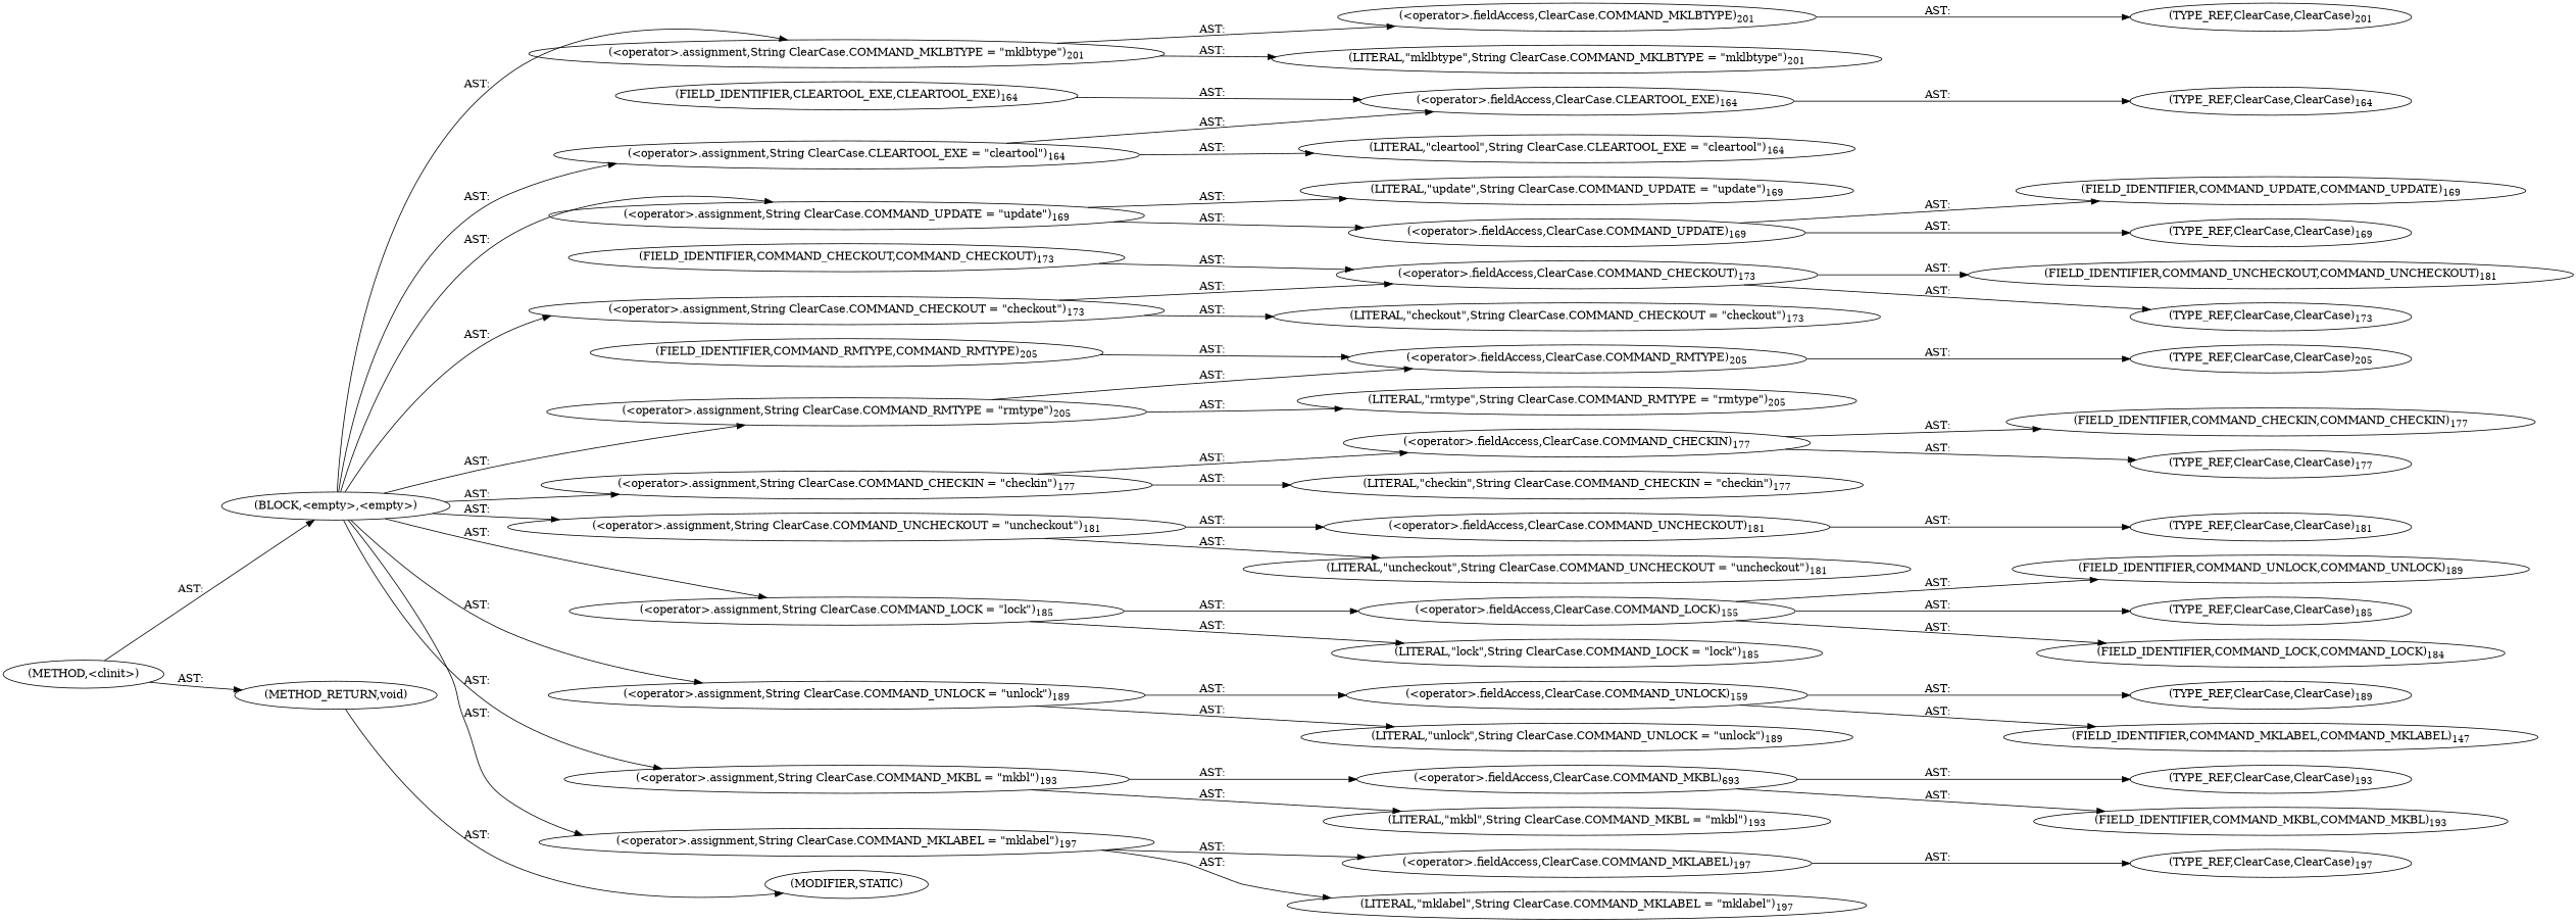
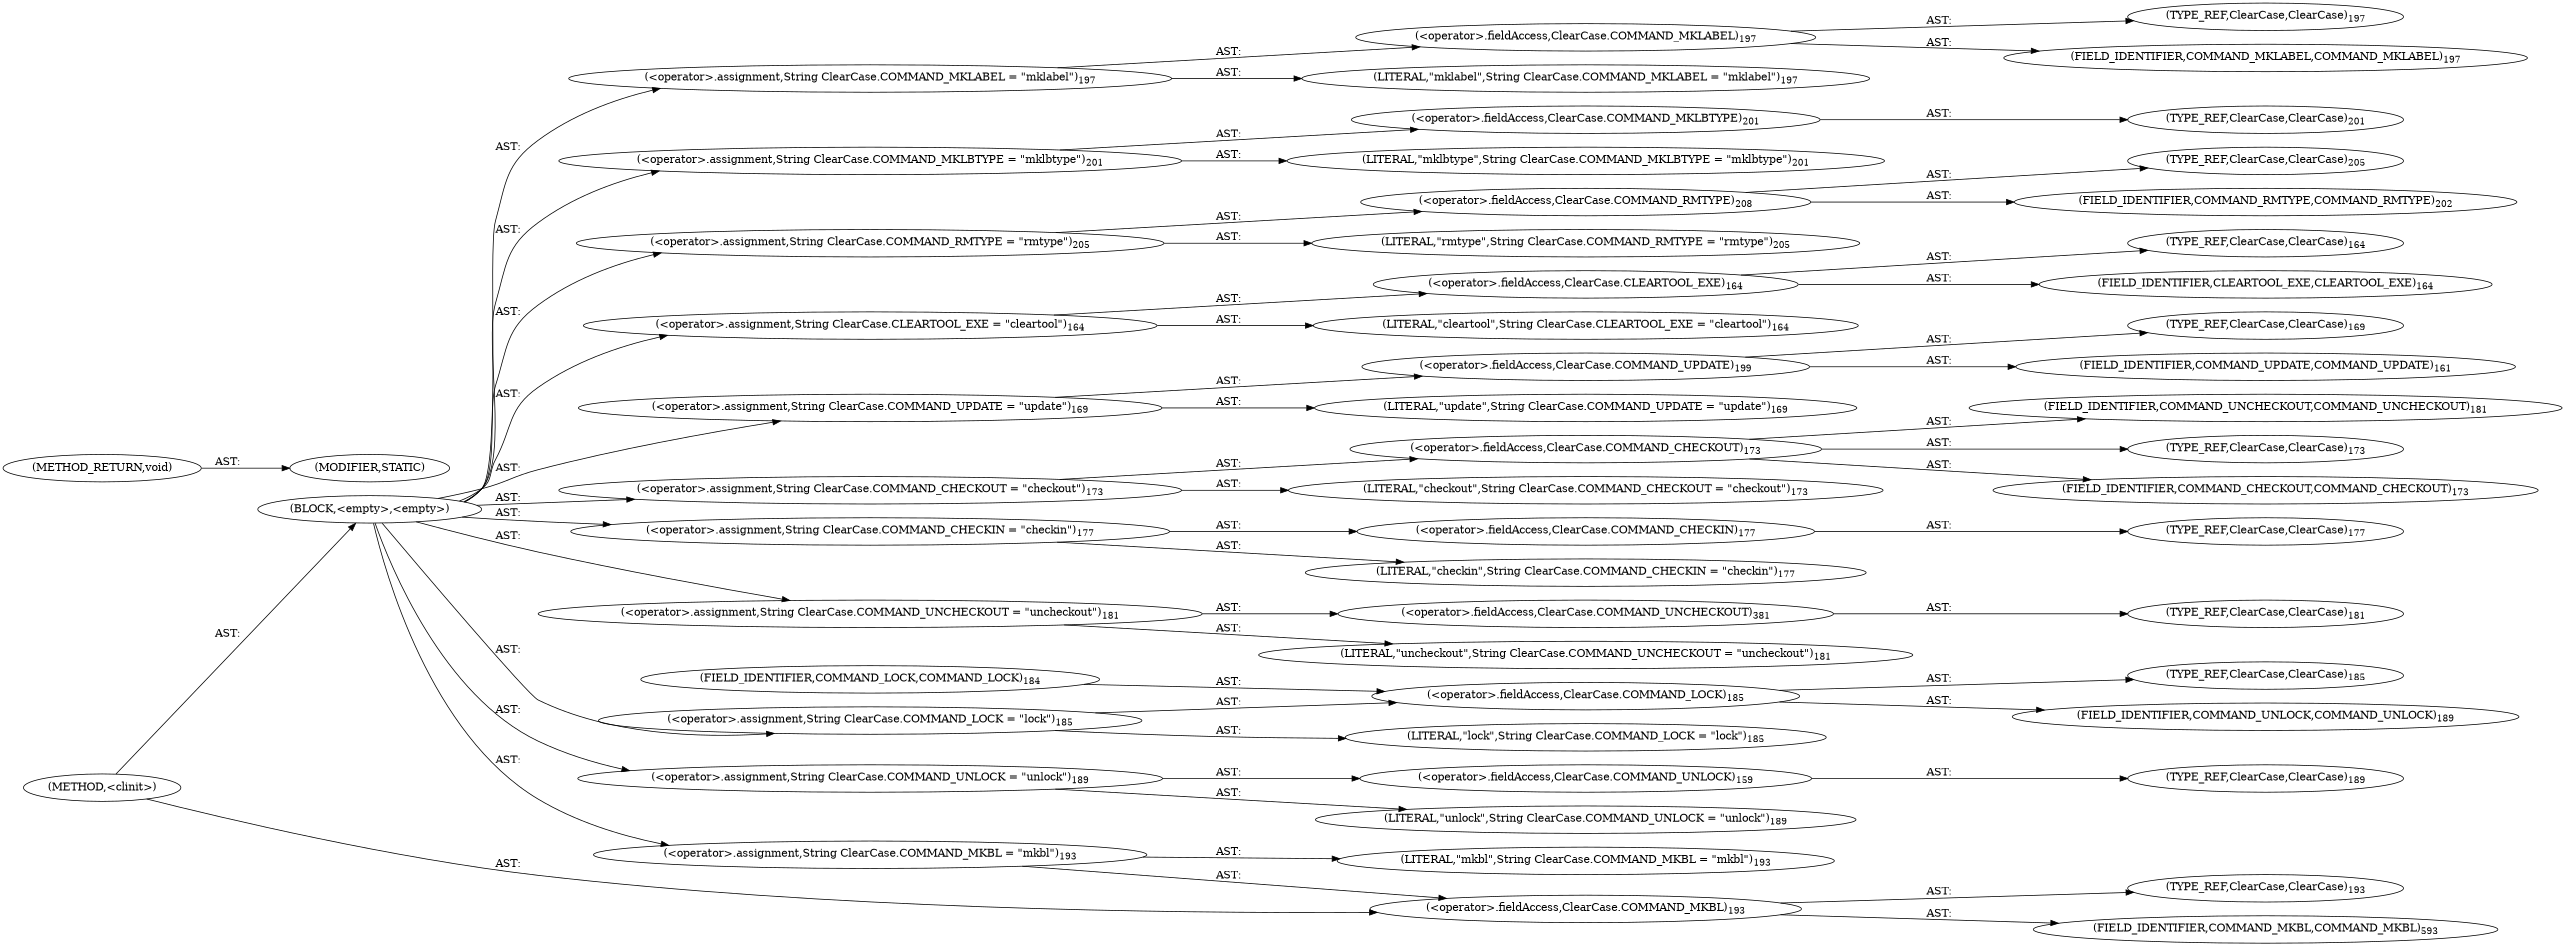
  digraph {
    rankdir=LR
    n1 [label=<(METHOD,&lt;clinit&gt;)>]
    n2 [label=<(BLOCK,&lt;empty&gt;,&lt;empty&gt;)>]
    n3 [label=<(METHOD_RETURN,void)>]
    n4 [label=<(&lt;operator&gt;.assignment,String ClearCase.CLEARTOOL_EXE = &quot;cleartool&quot;)<SUB>164</SUB>>]
    n5 [label=<(&lt;operator&gt;.assignment,String ClearCase.COMMAND_UPDATE = &quot;update&quot;)<SUB>169</SUB>>]
    n6 [label=<(&lt;operator&gt;.assignment,String ClearCase.COMMAND_CHECKOUT = &quot;checkout&quot;)<SUB>173</SUB>>]
    n7 [label=<(&lt;operator&gt;.assignment,String ClearCase.COMMAND_CHECKIN = &quot;checkin&quot;)<SUB>177</SUB>>]
    n8 [label=<(&lt;operator&gt;.assignment,String ClearCase.COMMAND_UNCHECKOUT = &quot;uncheckout&quot;)<SUB>181</SUB>>]
    n9 [label=<(&lt;operator&gt;.assignment,String ClearCase.COMMAND_LOCK = &quot;lock&quot;)<SUB>185</SUB>>]
    n10 [label=<(&lt;operator&gt;.assignment,String ClearCase.COMMAND_UNLOCK = &quot;unlock&quot;)<SUB>189</SUB>>]
    n11 [label=<(&lt;operator&gt;.assignment,String ClearCase.COMMAND_MKBL = &quot;mkbl&quot;)<SUB>193</SUB>>]
    n12 [label=<(&lt;operator&gt;.assignment,String ClearCase.COMMAND_MKLABEL = &quot;mklabel&quot;)<SUB>197</SUB>>]
    n13 [label=<(&lt;operator&gt;.assignment,String ClearCase.COMMAND_MKLBTYPE = &quot;mklbtype&quot;)<SUB>201</SUB>>]
    n14 [label=<(&lt;operator&gt;.assignment,String ClearCase.COMMAND_RMTYPE = &quot;rmtype&quot;)<SUB>205</SUB>>]
    n15 [label=<(MODIFIER,STATIC)>]
    n16 [label=<(&lt;operator&gt;.fieldAccess,ClearCase.CLEARTOOL_EXE)<SUB>164</SUB>>]
    n17 [label=<(LITERAL,&quot;cleartool&quot;,String ClearCase.CLEARTOOL_EXE = &quot;cleartool&quot;)<SUB>164</SUB>>]
-   n18 [label=<(&lt;operator&gt;.fieldAccess,ClearCase.COMMAND_UPDATE)<SUB>169</SUB>>]
+   n18 [label=<(&lt;operator&gt;.fieldAccess,ClearCase.COMMAND_UPDATE)<SUB>199</SUB>>]
    n19 [label=<(LITERAL,&quot;update&quot;,String ClearCase.COMMAND_UPDATE = &quot;update&quot;)<SUB>169</SUB>>]
    n20 [label=<(&lt;operator&gt;.fieldAccess,ClearCase.COMMAND_CHECKOUT)<SUB>173</SUB>>]
    n21 [label=<(LITERAL,&quot;checkout&quot;,String ClearCase.COMMAND_CHECKOUT = &quot;checkout&quot;)<SUB>173</SUB>>]
    n22 [label=<(&lt;operator&gt;.fieldAccess,ClearCase.COMMAND_CHECKIN)<SUB>177</SUB>>]
    n23 [label=<(LITERAL,&quot;checkin&quot;,String ClearCase.COMMAND_CHECKIN = &quot;checkin&quot;)<SUB>177</SUB>>]
-   n24 [label=<(&lt;operator&gt;.fieldAccess,ClearCase.COMMAND_UNCHECKOUT)<SUB>181</SUB>>]
+   n24 [label=<(&lt;operator&gt;.fieldAccess,ClearCase.COMMAND_UNCHECKOUT)<SUB>381</SUB>>]
    n25 [label=<(LITERAL,&quot;uncheckout&quot;,String ClearCase.COMMAND_UNCHECKOUT = &quot;uncheckout&quot;)<SUB>181</SUB>>]
-   n26 [label=<(&lt;operator&gt;.fieldAccess,ClearCase.COMMAND_LOCK)<SUB>155</SUB>>]
+   n26 [label=<(&lt;operator&gt;.fieldAccess,ClearCase.COMMAND_LOCK)<SUB>185</SUB>>]
    n27 [label=<(LITERAL,&quot;lock&quot;,String ClearCase.COMMAND_LOCK = &quot;lock&quot;)<SUB>185</SUB>>]
    n28 [label=<(&lt;operator&gt;.fieldAccess,ClearCase.COMMAND_UNLOCK)<SUB>159</SUB>>]
    n29 [label=<(LITERAL,&quot;unlock&quot;,String ClearCase.COMMAND_UNLOCK = &quot;unlock&quot;)<SUB>189</SUB>>]
-   n30 [label=<(&lt;operator&gt;.fieldAccess,ClearCase.COMMAND_MKBL)<SUB>693</SUB>>]
+   n30 [label=<(&lt;operator&gt;.fieldAccess,ClearCase.COMMAND_MKBL)<SUB>193</SUB>>]
    n31 [label=<(LITERAL,&quot;mkbl&quot;,String ClearCase.COMMAND_MKBL = &quot;mkbl&quot;)<SUB>193</SUB>>]
    n32 [label=<(&lt;operator&gt;.fieldAccess,ClearCase.COMMAND_MKLABEL)<SUB>197</SUB>>]
    n33 [label=<(LITERAL,&quot;mklabel&quot;,String ClearCase.COMMAND_MKLABEL = &quot;mklabel&quot;)<SUB>197</SUB>>]
    n34 [label=<(&lt;operator&gt;.fieldAccess,ClearCase.COMMAND_MKLBTYPE)<SUB>201</SUB>>]
    n35 [label=<(LITERAL,&quot;mklbtype&quot;,String ClearCase.COMMAND_MKLBTYPE = &quot;mklbtype&quot;)<SUB>201</SUB>>]
-   n36 [label=<(&lt;operator&gt;.fieldAccess,ClearCase.COMMAND_RMTYPE)<SUB>205</SUB>>]
+   n36 [label=<(&lt;operator&gt;.fieldAccess,ClearCase.COMMAND_RMTYPE)<SUB>208</SUB>>]
    n37 [label=<(LITERAL,&quot;rmtype&quot;,String ClearCase.COMMAND_RMTYPE = &quot;rmtype&quot;)<SUB>205</SUB>>]
    n38 [label=<(TYPE_REF,ClearCase,ClearCase)<SUB>164</SUB>>]
    n39 [label=<(FIELD_IDENTIFIER,CLEARTOOL_EXE,CLEARTOOL_EXE)<SUB>164</SUB>>]
    n40 [label=<(TYPE_REF,ClearCase,ClearCase)<SUB>169</SUB>>]
-   n41 [label=<(FIELD_IDENTIFIER,COMMAND_UPDATE,COMMAND_UPDATE)<SUB>169</SUB>>]
+   n41 [label=<(FIELD_IDENTIFIER,COMMAND_UPDATE,COMMAND_UPDATE)<SUB>161</SUB>>]
    n42 [label=<(TYPE_REF,ClearCase,ClearCase)<SUB>173</SUB>>]
    n43 [label=<(FIELD_IDENTIFIER,COMMAND_CHECKOUT,COMMAND_CHECKOUT)<SUB>173</SUB>>]
    n44 [label=<(FIELD_IDENTIFIER,COMMAND_UNCHECKOUT,COMMAND_UNCHECKOUT)<SUB>181</SUB>>]
    n45 [label=<(TYPE_REF,ClearCase,ClearCase)<SUB>177</SUB>>]
-   n46 [label=<(FIELD_IDENTIFIER,COMMAND_CHECKIN,COMMAND_CHECKIN)<SUB>177</SUB>>]
    n47 [label=<(TYPE_REF,ClearCase,ClearCase)<SUB>181</SUB>>]
    n48 [label=<(TYPE_REF,ClearCase,ClearCase)<SUB>185</SUB>>]
    n49 [label=<(FIELD_IDENTIFIER,COMMAND_LOCK,COMMAND_LOCK)<SUB>184</SUB>>]
    n50 [label=<(FIELD_IDENTIFIER,COMMAND_UNLOCK,COMMAND_UNLOCK)<SUB>189</SUB>>]
    n51 [label=<(TYPE_REF,ClearCase,ClearCase)<SUB>189</SUB>>]
    n52 [label=<(TYPE_REF,ClearCase,ClearCase)<SUB>193</SUB>>]
-   n53 [label=<(FIELD_IDENTIFIER,COMMAND_MKBL,COMMAND_MKBL)<SUB>193</SUB>>]
+   n53 [label=<(FIELD_IDENTIFIER,COMMAND_MKBL,COMMAND_MKBL)<SUB>593</SUB>>]
    n54 [label=<(TYPE_REF,ClearCase,ClearCase)<SUB>197</SUB>>]
-   n55 [label=<(FIELD_IDENTIFIER,COMMAND_MKLABEL,COMMAND_MKLABEL)<SUB>147</SUB>>]
+   n55 [label=<(FIELD_IDENTIFIER,COMMAND_MKLABEL,COMMAND_MKLABEL)<SUB>197</SUB>>]
    n56 [label=<(TYPE_REF,ClearCase,ClearCase)<SUB>201</SUB>>]
    n57 [label=<(TYPE_REF,ClearCase,ClearCase)<SUB>205</SUB>>]
-   n58 [label=<(FIELD_IDENTIFIER,COMMAND_RMTYPE,COMMAND_RMTYPE)<SUB>205</SUB>>]
+   n58 [label=<(FIELD_IDENTIFIER,COMMAND_RMTYPE,COMMAND_RMTYPE)<SUB>202</SUB>>]
    n1 -> n2 [label="AST: "]
-   n1 -> n3 [label="AST: "]
+   n1 -> n30 [label="AST: "]
    n2 -> n4 [label="AST: "]
    n2 -> n5 [label="AST: "]
    n2 -> n6 [label="AST: "]
    n2 -> n7 [label="AST: "]
    n2 -> n8 [label="AST: "]
    n2 -> n9 [label="AST: "]
    n2 -> n10 [label="AST: "]
    n2 -> n11 [label="AST: "]
    n2 -> n12 [label="AST: "]
    n2 -> n13 [label="AST: "]
    n2 -> n14 [label="AST: "]
    n3 -> n15 [label="AST: "]
    n4 -> n16 [label="AST: "]
    n4 -> n17 [label="AST: "]
    n5 -> n18 [label="AST: "]
    n5 -> n19 [label="AST: "]
    n6 -> n20 [label="AST: "]
    n6 -> n21 [label="AST: "]
    n7 -> n22 [label="AST: "]
    n7 -> n23 [label="AST: "]
    n8 -> n24 [label="AST: "]
    n8 -> n25 [label="AST: "]
    n9 -> n26 [label="AST: "]
    n9 -> n27 [label="AST: "]
    n10 -> n28 [label="AST: "]
    n10 -> n29 [label="AST: "]
    n11 -> n30 [label="AST: "]
    n11 -> n31 [label="AST: "]
    n12 -> n32 [label="AST: "]
    n12 -> n33 [label="AST: "]
    n13 -> n34 [label="AST: "]
    n13 -> n35 [label="AST: "]
    n14 -> n36 [label="AST: "]
    n14 -> n37 [label="AST: "]
    n16 -> n38 [label="AST: "]
-   n39 -> n16 [label="AST: "]
+   n16 -> n39 [label="AST: "]
    n18 -> n40 [label="AST: "]
    n18 -> n41 [label="AST: "]
    n20 -> n42 [label="AST: "]
-   n43 -> n20 [label="AST: "]
+   n20 -> n43 [label="AST: "]
    n20 -> n44 [label="AST: "]
    n22 -> n45 [label="AST: "]
-   n22 -> n46 [label="AST: "]
    n24 -> n47 [label="AST: "]
    n26 -> n48 [label="AST: "]
-   n26 -> n49 [label="AST: "]
+   n49 -> n26 [label="AST: "]
    n26 -> n50 [label="AST: "]
    n28 -> n51 [label="AST: "]
    n30 -> n52 [label="AST: "]
    n30 -> n53 [label="AST: "]
    n32 -> n54 [label="AST: "]
-   n28 -> n55 [label="AST: "]
+   n32 -> n55 [label="AST: "]
    n34 -> n56 [label="AST: "]
    n36 -> n57 [label="AST: "]
-   n58 -> n36 [label="AST: "]
+   n36 -> n58 [label="AST: "]
  }
